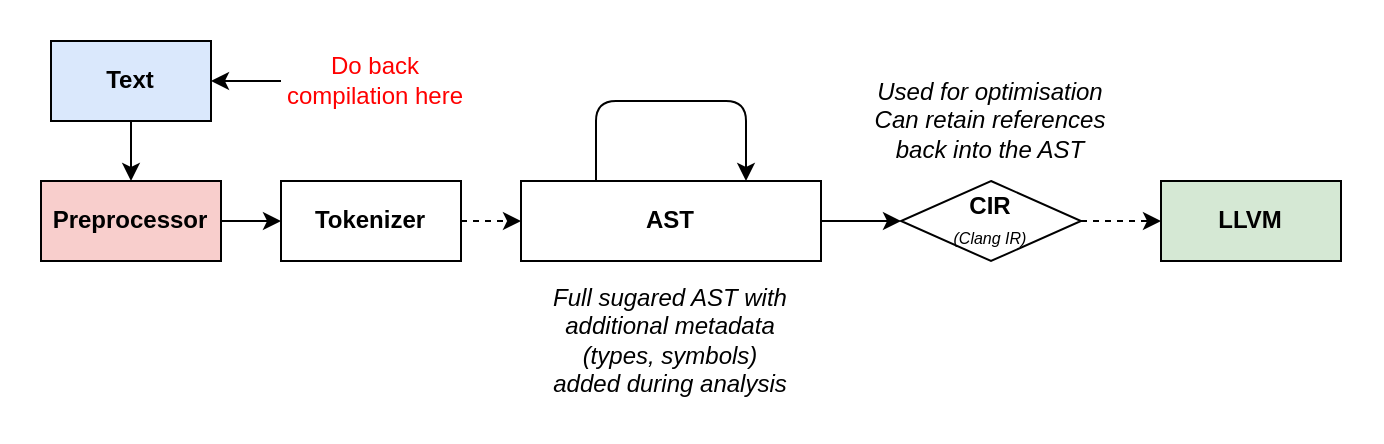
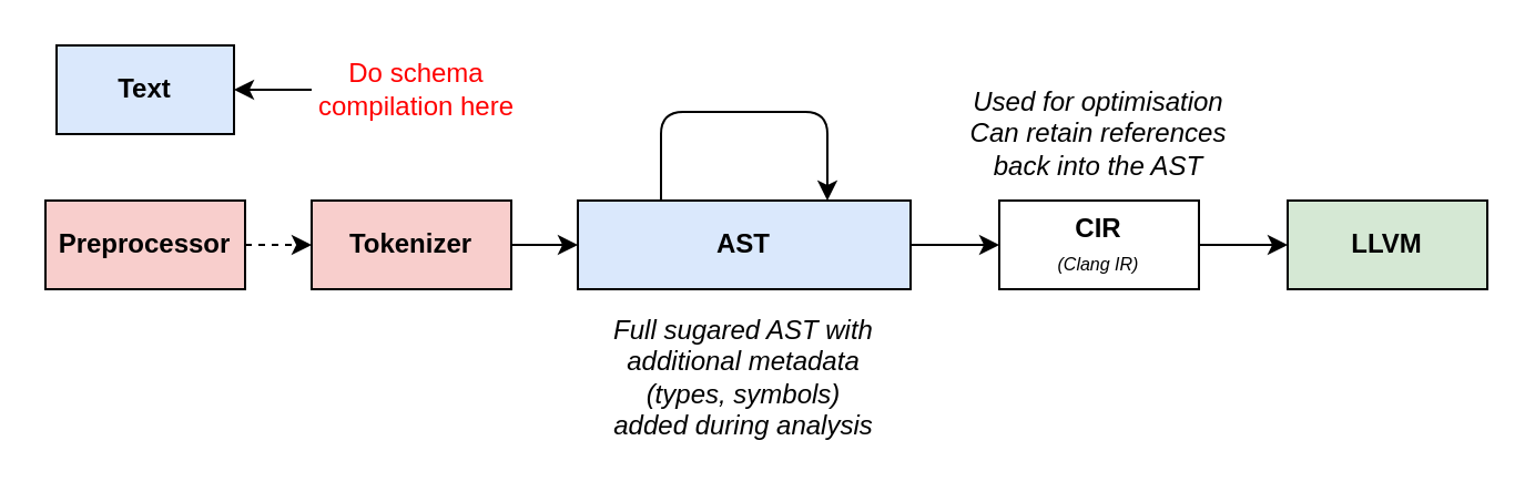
  <mxCell id="0" />
  <mxCell id="1" parent="0" />
- <mxCell id="2" style="edgeStyle=none;html=1;exitX=0.5;exitY=1;exitDx=0;exitDy=0;entryX=0.5;entryY=0;entryDx=0;entryDy=0;" edge="1" parent="1" source="3" target="5"><mxGeometry relative="1" as="geometry" /></mxCell>
  <mxCell id="3" value="Text" style="rounded=0;whiteSpace=wrap;html=1;fontStyle=1;fillColor=#dae8fc;" vertex="1" parent="1"><mxGeometry x="25" y="20" width="80" height="40" as="geometry" /></mxCell>
- <mxCell id="4" style="edgeStyle=none;html=1;exitX=1;exitY=0.5;exitDx=0;exitDy=0;entryX=0;entryY=0.5;entryDx=0;entryDy=0;" edge="1" parent="1" source="5" target="7"><mxGeometry relative="1" as="geometry" /></mxCell>
+ <mxCell id="4" style="edgeStyle=none;html=1;exitX=1;exitY=0.5;exitDx=0;exitDy=0;entryX=0;entryY=0.5;entryDx=0;entryDy=0;dashed=1;" edge="1" parent="1" source="5" target="7"><mxGeometry relative="1" as="geometry" /></mxCell>
  <mxCell id="5" value="Preprocessor" style="rounded=0;whiteSpace=wrap;html=1;fontStyle=1;fillColor=#f8cecc;" vertex="1" parent="1"><mxGeometry x="20" y="90" width="90" height="40" as="geometry" /></mxCell>
- <mxCell id="6" style="edgeStyle=none;html=1;exitX=1;exitY=0.5;exitDx=0;exitDy=0;entryX=0;entryY=0.5;entryDx=0;entryDy=0;dashed=1;" edge="1" parent="1" source="7" target="10"><mxGeometry relative="1" as="geometry" /></mxCell>
- <mxCell id="7" value="Tokenizer" style="rounded=0;whiteSpace=wrap;html=1;fontStyle=1" vertex="1" parent="1"><mxGeometry x="140" y="90" width="90" height="40" as="geometry" /></mxCell>
+ <mxCell id="6" style="edgeStyle=none;html=1;exitX=1;exitY=0.5;exitDx=0;exitDy=0;entryX=0;entryY=0.5;entryDx=0;entryDy=0;" edge="1" parent="1" source="7" target="10"><mxGeometry relative="1" as="geometry" /></mxCell>
+ <mxCell id="7" value="Tokenizer" style="rounded=0;whiteSpace=wrap;html=1;fontStyle=1;fillColor=#f8cecc;" vertex="1" parent="1"><mxGeometry x="140" y="90" width="90" height="40" as="geometry" /></mxCell>
  <mxCell id="8" style="edgeStyle=none;html=1;exitX=1;exitY=0.5;exitDx=0;exitDy=0;entryX=0;entryY=0.5;entryDx=0;entryDy=0;" edge="1" parent="1" target="12"><mxGeometry relative="1" as="geometry"><mxPoint x="410" y="110" as="sourcePoint" /></mxGeometry></mxCell>
  <mxCell id="9" style="edgeStyle=orthogonalEdgeStyle;html=1;exitX=0.25;exitY=0;exitDx=0;exitDy=0;fontSize=8;entryX=0.75;entryY=0;entryDx=0;entryDy=0;" edge="1" parent="1" source="10" target="10"><mxGeometry relative="1" as="geometry"><mxPoint x="370" y="10" as="targetPoint" /><Array as="points"><mxPoint x="298" y="50" /><mxPoint x="373" y="50" /><mxPoint x="373" y="90" /></Array></mxGeometry></mxCell>
- <mxCell id="10" value="AST" style="rounded=0;whiteSpace=wrap;html=1;fontStyle=1" vertex="1" parent="1"><mxGeometry x="260" y="90" width="150" height="40" as="geometry" /></mxCell>
- <mxCell id="11" style="edgeStyle=none;html=1;exitX=1;exitY=0.5;exitDx=0;exitDy=0;entryX=0;entryY=0.5;entryDx=0;entryDy=0;dashed=1;" edge="1" parent="1" source="12" target="13"><mxGeometry relative="1" as="geometry" /></mxCell>
- <mxCell id="12" value="CIR&lt;br&gt;&lt;span style=&quot;font-weight: normal;&quot;&gt;&lt;i&gt;&lt;font style=&quot;font-size: 8px;&quot;&gt;(Clang IR)&lt;/font&gt;&lt;/i&gt;&lt;/span&gt;" style="rhombus;whiteSpace=wrap;html=1;fontStyle=1;" vertex="1" parent="1"><mxGeometry x="450" y="90" width="90" height="40" as="geometry" /></mxCell>
+ <mxCell id="10" value="AST" style="rounded=0;whiteSpace=wrap;html=1;fontStyle=1;fillColor=#dae8fc;" vertex="1" parent="1"><mxGeometry x="260" y="90" width="150" height="40" as="geometry" /></mxCell>
+ <mxCell id="11" style="edgeStyle=none;html=1;exitX=1;exitY=0.5;exitDx=0;exitDy=0;entryX=0;entryY=0.5;entryDx=0;entryDy=0;" edge="1" parent="1" source="12" target="13"><mxGeometry relative="1" as="geometry" /></mxCell>
+ <mxCell id="12" value="CIR&lt;br&gt;&lt;span style=&quot;font-weight: normal;&quot;&gt;&lt;i&gt;&lt;font style=&quot;font-size: 8px;&quot;&gt;(Clang IR)&lt;/font&gt;&lt;/i&gt;&lt;/span&gt;" style="rounded=0;whiteSpace=wrap;html=1;fontStyle=1" vertex="1" parent="1"><mxGeometry x="450" y="90" width="90" height="40" as="geometry" /></mxCell>
  <mxCell id="13" value="LLVM" style="rounded=0;whiteSpace=wrap;html=1;fontStyle=1;fillColor=#d5e8d4;" vertex="1" parent="1"><mxGeometry x="580" y="90" width="90" height="40" as="geometry" /></mxCell>
  <mxCell id="14" style="edgeStyle=none;html=1;exitX=0;exitY=0.5;exitDx=0;exitDy=0;entryX=1;entryY=0.5;entryDx=0;entryDy=0;fontSize=8;" edge="1" parent="1" source="15" target="3"><mxGeometry relative="1" as="geometry" /></mxCell>
- <mxCell id="15" value="Do back compilation here" style="text;html=1;strokeColor=none;fillColor=none;align=center;verticalAlign=middle;whiteSpace=wrap;rounded=0;fontColor=#FF0000;" vertex="1" parent="1"><mxGeometry x="140" y="20" width="95" height="40" as="geometry" /></mxCell>
+ <mxCell id="15" value="Do schema compilation here" style="text;html=1;strokeColor=none;fillColor=none;align=center;verticalAlign=middle;whiteSpace=wrap;rounded=0;fontColor=#FF0000;" vertex="1" parent="1"><mxGeometry x="140" y="20" width="95" height="40" as="geometry" /></mxCell>
  <mxCell id="16" value="Full sugared AST with additional metadata (types, symbols) added during analysis" style="text;html=1;strokeColor=none;fillColor=none;align=center;verticalAlign=middle;whiteSpace=wrap;rounded=0;fontStyle=2" vertex="1" parent="1"><mxGeometry x="275" y="140" width="120" height="60" as="geometry" /></mxCell>
  <mxCell id="17" value="Used for optimisation&lt;br&gt;Can retain references back into the AST" style="text;html=1;strokeColor=none;fillColor=none;align=center;verticalAlign=middle;whiteSpace=wrap;rounded=0;fontStyle=2" vertex="1" parent="1"><mxGeometry x="435" y="30" width="120" height="60" as="geometry" /></mxCell>
